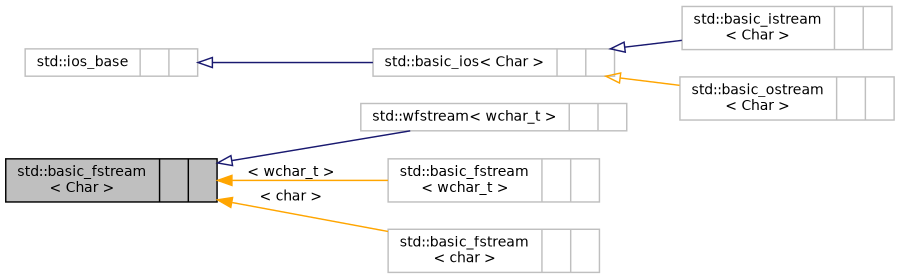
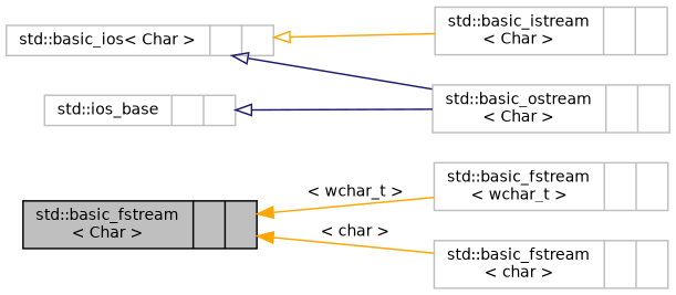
  digraph {
    fontname="DejaVu Sans"
    rankdir=LR
    node [color=grey75 fillcolor=white fontname="DejaVu Sans" fontsize=10 shape=record style=filled]
    edge [arrowtail=onormal color=midnightblue dir=back fontname="DejaVu Sans" fontsize=10 labelfontname=Helvetica labelfontsize=10 style=solid]
    n1 [color=black fillcolor=grey75 fontcolor=black height=0.2 label="{std::basic_fstream\l\< Char \>\n||}" width=0.4]
-   n2 [height=0.2 label="{std::wfstream\< wchar_t \>\n||}" width=0.4]
    n3 [height=0.2 label="{std::basic_fstream\l\< wchar_t \>\n||}" width=0.4]
    n4 [height=0.2 label="{std::basic_fstream\l\< char \>\n||}" width=0.4]
    n5 [height=0.2 label="{std::basic_istream\l\< Char \>\n||}" width=0.4]
    n6 [height=0.2 label="{std::basic_ios\< Char \>\n||}" width=0.4]
    n7 [height=0.2 label="{std::basic_ostream\l\< Char \>\n||}" width=0.4]
    n8 [height=0.2 label="{std::ios_base\n||}" width=0.4]
-   n1 -> n2
    n1 -> n3 [color=orange label=" \< wchar_t \>" arrowtail=""]
    n1 -> n4 [color=orange label=" \< char \>" arrowtail=""]
-   n6 -> n5
-   n6 -> n7 [color=orange]
-   n8 -> n6
+   n6 -> n5 [color=orange]
+   n6 -> n7
+   n8 -> n7
  }
